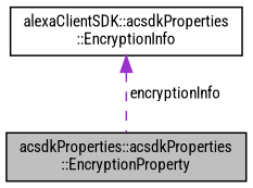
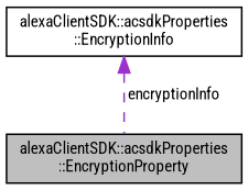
  digraph {
    fontname="Roboto Condensed"
    node [color=black fontname="Roboto Condensed" fontsize=10 shape=record style=filled]
-   n1 [fillcolor=grey75 fontcolor=black height=0.2 label="acsdkProperties::acsdkProperties\l::EncryptionProperty" width=0.4]
+   n1 [fillcolor=grey75 fontcolor=black height=0.2 label="alexaClientSDK::acsdkProperties\l::EncryptionProperty" width=0.4]
    n2 [fillcolor=white height=0.2 label="alexaClientSDK::acsdkProperties\l::EncryptionInfo" width=0.4]
    n2 -> n1 [color=darkorchid3 dir=back fontname="Roboto Condensed" fontsize=10 label=" encryptionInfo" labelfontname=Helvetica labelfontsize=10 style=dashed]
  }
